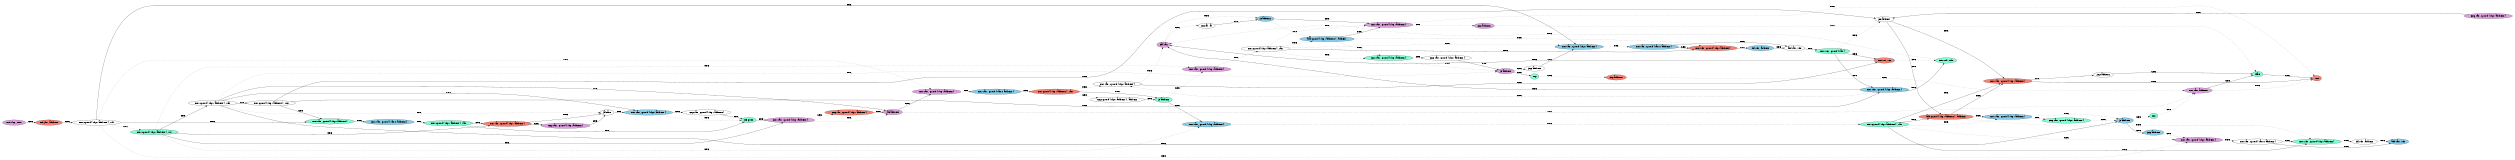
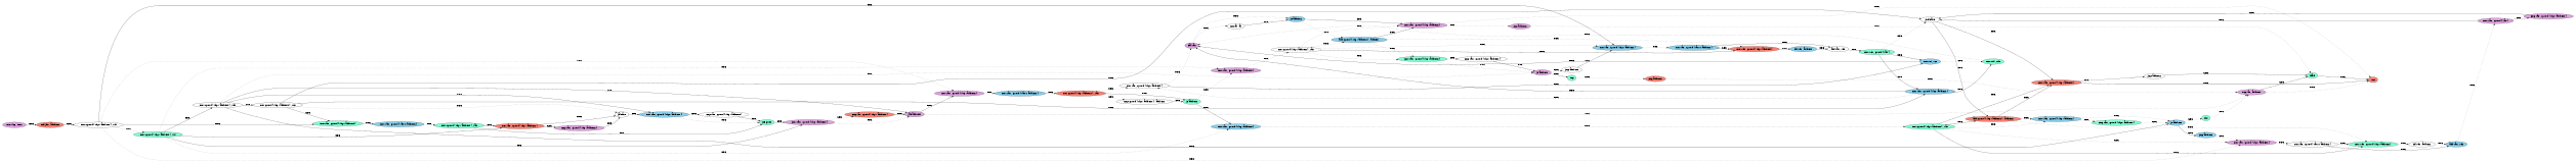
  digraph {
    rankdir=LR
    node [fillcolor=white style=filled]
    edge [style=solid]
    n1 [fillcolor=plum label="mov rbp , mov"]
    n2 [fillcolor=salmon label="sub jbe , address"]
    n3 [label="mov qword [ rbp - address ] , rdi"]
    n4 [fillcolor=aquamarine label="mov qword [ rbp - address ] , rsi"]
    n5 [fillcolor=aquamarine label="mov rax , qword [ rbp - address ]"]
    n6 [fillcolor=plum label="mov rax , qword [ rbp - address ]"]
    n7 [fillcolor=plum label="mov rax , qword [ rbp - address ]"]
    n8 [fillcolor=skyblue label="mov rax , qword [ rbp - address ]"]
    n9 [label="mov qword [ rbp - address ] , rdx"]
    n10 [fillcolor=salmon label="mov rax , qword [ rbp - address ]"]
    n11 [fillcolor=plum label="mov rax , qword [ rbp - address ]"]
    n12 [fillcolor=skyblue label="mov rax , qword [ rbp - address ]"]
    n13 [fillcolor=plum label="mov rax , qword [ rbp - address ]"]
    n14 [fillcolor=skyblue label="mov rax , qword [ rax + address ]"]
    n15 [fillcolor=skyblue label="mov rax , qword [ rax + address ]"]
    n16 [label="mov rax , qword [ rax + address ]"]
    n17 [fillcolor=skyblue label="mov rax , qword [ rax + address ]"]
    n18 [label="mov qword [ rbp - address ] , rcx"]
    n19 [label="ja leave"]
    n20 [fillcolor=skyblue label="mov rax , qword [ rbp - address ]"]
    n21 [fillcolor=plum label="jae address"]
    n22 [fillcolor=skyblue label="je address"]
    n23 [fillcolor=plum label="je address"]
    n24 [fillcolor=plum label="cmp rax , qword [ rbp - address ]"]
    n25 [fillcolor=salmon label="cmp rax , qword [ rbp - address ]"]
    n26 [fillcolor=aquamarine label="mov qword [ rbp - address ] , rax"]
    n27 [label="mov qword [ rbp - address ] , rax"]
-   n28 [label="jne address"]
+   n28 [label="jne leave"]
    n29 [fillcolor=skyblue label="mov rdx , qword [ rbp - address ]"]
    n30 [fillcolor=aquamarine label="jbe push"]
    n31 [label="cmp rax , qword [ rbp - address ]"]
-   n32 [fillcolor=plum label="mov rax , address"]
+   n32 [fillcolor=plum label="nop rax , address"]
    n33 [fillcolor=aquamarine label=nop]
    n34 [fillcolor=skyblue label="jmp address"]
    n35 [fillcolor=aquamarine label=nop]
    n36 [label="jmp address"]
    n37 [fillcolor=salmon label="add qword [ rbp - address ] , address"]
    n38 [fillcolor=salmon label="mov rax , qword [ rbp - address ]"]
    n39 [label="mov rax , qword [ rbp - address ]"]
    n40 [fillcolor=plum label="call rax"]
    n41 [fillcolor=aquamarine label="mov rdi , rdx"]
    n42 [fillcolor=aquamarine label="mov qword [ rbp - address ] , rax"]
    n43 [fillcolor=aquamarine label=leave]
    n44 [fillcolor=salmon label=retn]
    n45 [fillcolor=salmon label="mov qword [ rbp - address ] , rax"]
    n46 [label="cmp qword [ rbp - address ] , address"]
    n47 [fillcolor=aquamarine label="je address"]
-   n48 [fillcolor=salmon label="mov rsi , rcx"]
+   n48 [fillcolor=skyblue label="mov rsi , rcx"]
    n49 [fillcolor=skyblue label="mov rax , qword [ rbp - address ]"]
    n50 [fillcolor=aquamarine label="mov rdx , qword [ rbp - address ]"]
    n51 [fillcolor=skyblue label="add qword [ rbp - address ] , address"]
    n52 [fillcolor=aquamarine label="mov rax , qword [ rbp - address ]"]
    n53 [fillcolor=plum label="mov rax , qword [ rbp - address ]"]
    n54 [fillcolor=salmon label="mov rdx , qword [ rbp - address ]"]
    n55 [fillcolor=aquamarine label="cmp rax , qword [ rbp - address ]"]
    n56 [label="jmp address"]
    n57 [label="shl rdx , address"]
    n58 [fillcolor=skyblue label="add rax , rdx"]
    n59 [label="cmp rax , qword [ rbp - address ]"]
    n60 [fillcolor=plum label="jmp address"]
    n61 [fillcolor=skyblue label="shl rdx , address"]
    n62 [label="add rax , rdx"]
    n63 [fillcolor=salmon label="jmp address"]
+   n64 [fillcolor=plum label="mov rax , qword [ rax ]"]
    n65 [fillcolor=plum label="cmp rax , qword [ rbp - address ]"]
    n66 [fillcolor=aquamarine label="mov rcx , qword [ rax ]"]
    n67 [label="test al , al"]
    n68 [fillcolor=skyblue label="je address"]
    n1 -> n2 [label=CFG]
    n2 -> n3 [label=CFG]
    n3 -> n4 [label=CFG style=dotted]
    n3 -> n5 [label=DFG]
    n3 -> n6 [label=DFG style=dotted]
    n3 -> n7 [label=DFG style=dotted]
    n3 -> n8 [label=DFG]
    n4 -> n9 [label=CFG]
    n4 -> n10 [label=DFG]
    n4 -> n11 [label=DFG]
    n4 -> n12 [label=DFG style=dotted]
    n4 -> n13 [label=DFG style=dotted]
    n5 -> n14 [label=DFG]
    n6 -> n15 [label=DFG style=dotted]
    n7 -> n16 [label=DFG style=dotted]
    n8 -> n17 [label=DFG style=dotted]
    n9 -> n18 [label=CFG]
-   n9 -> n19 [label=DFG style=dotted]
+   n18 -> n19 [label=DFG style=dotted]
    n9 -> n20 [label=DFG]
    n9 -> n21 [label=DFG]
    n9 -> n22 [label=DFG]
    n9 -> n23 [label=DFG style=dotted]
    n10 -> n19 [label=DFG]
    n10 -> n24 [label=CFG]
    n11 -> n21 [label=DFG style=dotted]
    n11 -> n25 [label=CFG style=dotted]
    n12 -> n26 [label=DFG style=dotted]
    n13 -> n27 [label=DFG style=dotted]
    n14 -> n42 [label=DFG style=dotted]
    n15 -> n45 [label=DFG]
    n16 -> n50 [label=CFG]
    n16 -> n58 [label=DFG]
    n17 -> n54 [label=CFG]
    n17 -> n62 [label=DFG]
    n18 -> n5 [label=CFG]
    n18 -> n28 [label=DFG]
    n18 -> n29 [label=DFG]
    n19 -> n20 [label=CFG]
    n20 -> n30 [label=DFG style=dotted]
    n20 -> n31 [label=CFG]
    n21 -> n6 [label=CFG]
    n21 -> n32 [label=CFG style=dotted]
    n22 -> n33 [label=CFG style=dotted]
    n22 -> n34 [label=CFG]
    n23 -> n35 [label=CFG]
    n23 -> n36 [label=CFG style=dotted]
    n24 -> n19 [label=CFG]
    n25 -> n21 [label=CFG]
    n26 -> n7 [label=CFG style=dotted]
    n26 -> n37 [label=DFG]
    n26 -> n38 [label=DFG]
    n26 -> n49 [label=DFG style=dotted]
    n26 -> n50 [label=DFG]
    n27 -> n8 [label=CFG style=dotted]
    n27 -> n51 [label=DFG style=dotted]
    n27 -> n52 [label=DFG style=dotted]
    n27 -> n53 [label=DFG style=dotted]
    n27 -> n54 [label=DFG]
    n28 -> n37 [label=CFG]
    n28 -> n38 [label=CFG]
    n29 -> n39 [label=CFG style=dotted]
    n29 -> n40 [label=DFG]
    n29 -> n41 [label=DFG]
    n30 -> n11 [label=CFG]
    n31 -> n30 [label=CFG]
    n32 -> n43 [label=CFG]
    n32 -> n44 [label=DFG style=dotted]
    n33 -> n32 [label=CFG style=dotted]
    n34 -> n7 [label=CFG style=dotted]
    n35 -> n63 [label=CFG style=dotted]
    n36 -> n8 [label=CFG]
    n37 -> n38 [label=DFG]
    n37 -> n49 [label=DFG style=dotted]
    n37 -> n50 [label=DFG style=dotted]
    n38 -> n44 [label=DFG]
    n38 -> n56 [label=CFG]
    n39 -> n40 [label=DFG style=dotted]
    n39 -> n48 [label=CFG]
    n40 -> n67 [label=CFG style=dotted]
    n40 -> n68 [label=DFG style=dotted]
    n41 -> n40 [label=DFG style=dotted]
    n42 -> n10 [label=CFG]
    n42 -> n30 [label=DFG]
    n43 -> n44 [label=CFG]
    n45 -> n39 [label=DFG style=dotted]
    n45 -> n46 [label=CFG style=dotted]
    n45 -> n47 [label=DFG]
    n46 -> n47 [label=CFG]
    n47 -> n12 [label=CFG]
    n47 -> n13 [label=CFG style=dotted]
    n48 -> n40 [label=DFG]
    n48 -> n41 [label=CFG style=dotted]
    n49 -> n22 [label=DFG style=dotted]
    n49 -> n55 [label=CFG style=dotted]
    n50 -> n57 [label=DFG style=dotted]
    n51 -> n52 [label=DFG style=dotted]
    n51 -> n53 [label=DFG]
    n51 -> n54 [label=DFG style=dotted]
    n52 -> n23 [label=DFG style=dotted]
    n52 -> n59 [label=CFG style=dotted]
    n53 -> n44 [label=DFG style=dotted]
    n53 -> n60 [label=CFG style=dotted]
    n54 -> n61 [label=DFG]
    n55 -> n22 [label=CFG style=dotted]
    n56 -> n43 [label=CFG]
    n57 -> n58 [label=DFG style=dotted]
+   n58 -> n64 [label=DFG style=dotted]
    n59 -> n23 [label=CFG]
    n60 -> n43 [label=CFG style=dotted]
    n61 -> n62 [label=DFG]
    n62 -> n66 [label=DFG]
    n63 -> n32 [label=CFG style=dotted]
+   n64 -> n28 [label=DFG]
+   n64 -> n65 [label=CFG]
    n65 -> n28 [label=CFG]
    n66 -> n28 [label=DFG style=dotted]
    n66 -> n29 [label=CFG]
    n66 -> n48 [label=DFG]
    n67 -> n68 [label=CFG]
    n68 -> n51 [label=CFG style=dotted]
    n68 -> n53 [label=CFG]
  }
